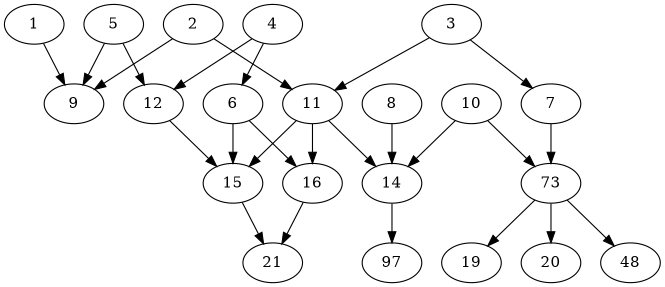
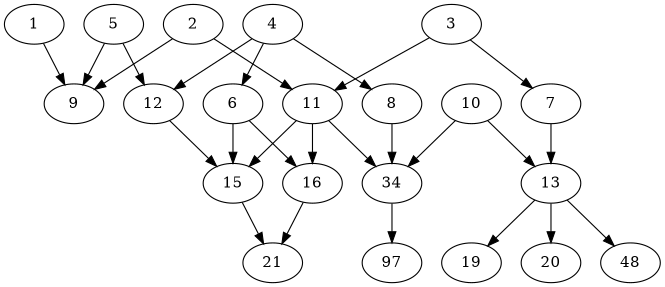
  digraph {
    node [alpha=0.18]
    1 [alpha=0.03 expect_size=313827864930191808]
    9 [alpha=0.15 expect_size=3096882288268117]
    2 [expect_size=14164667297951645696]
    11 [alpha=0.10 expect_size=272574696867296192]
    15 [alpha=0.07 expect_size=2283294556560124]
    16 [alpha=0.17 expect_size=34851694046932369408]
-   14 [alpha=0.12 expect_size=2667152951528464]
+   14 [alpha=0.12 expect_size=2667152951528464 label=34]
    21 [alpha=0.09 expect_size=7722932407877148]
    n9 [alpha=0.14 expect_size=1055719240495800 label=97]
    3 [alpha=0.01 expect_size=137058103542951872]
    7 [alpha=0.11 expect_size=5905738636552306688]
-   13 [expect_size=3570594761811127 label=73]
+   13 [expect_size=3570594761811127]
    n13 [alpha=0.08 expect_size=140619775729096016 label=48]
    19 [alpha=0.01 expect_size=206628281818953023488]
    20 [alpha=0.07 expect_size=3137349249986562]
    4 [alpha=0.11 expect_size=347071623222330880]
    6 [alpha=0.04 expect_size=253007661942464608]
    8 [alpha=0.14 expect_size=280272942392458346496]
    12 [alpha=0.10 expect_size=823438023792954]
    5 [alpha=0.07 expect_size=16684664814890385408]
    10 [expect_size=41709770749987782656]
    1 -> 9
    2 -> 9
    2 -> 11
    11 -> 15
    11 -> 16
    11 -> 14
    15 -> 21
    16 -> 21
    14 -> n9
    3 -> 11
    3 -> 7
    7 -> 13
    13 -> n13
    13 -> 19
    13 -> 20
    4 -> 6
+   4 -> 8
    4 -> 12
    6 -> 15
    6 -> 16
    8 -> 14
    12 -> 15
    5 -> 9
    5 -> 12
    10 -> 14
    10 -> 13
  }
